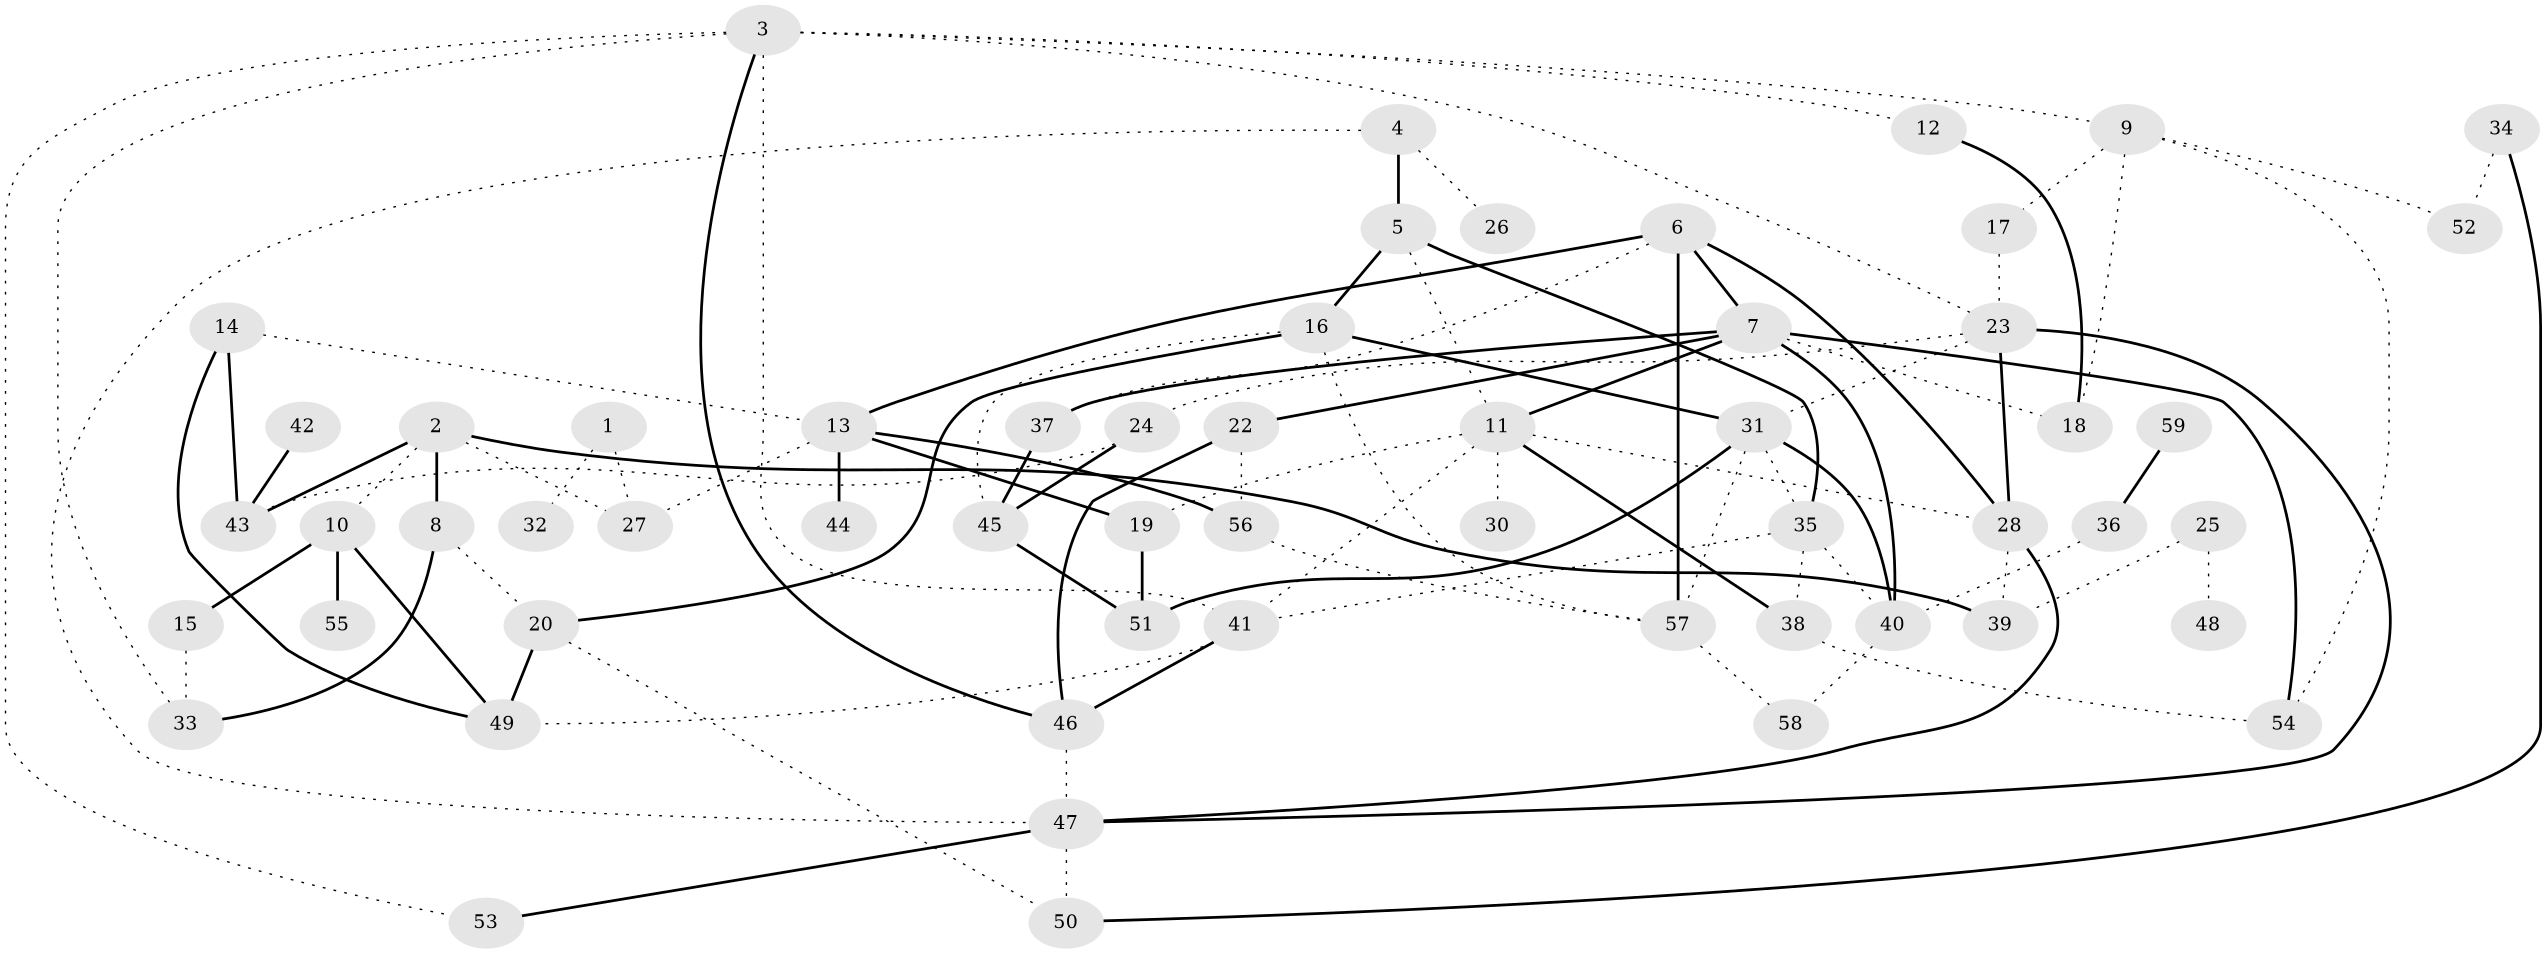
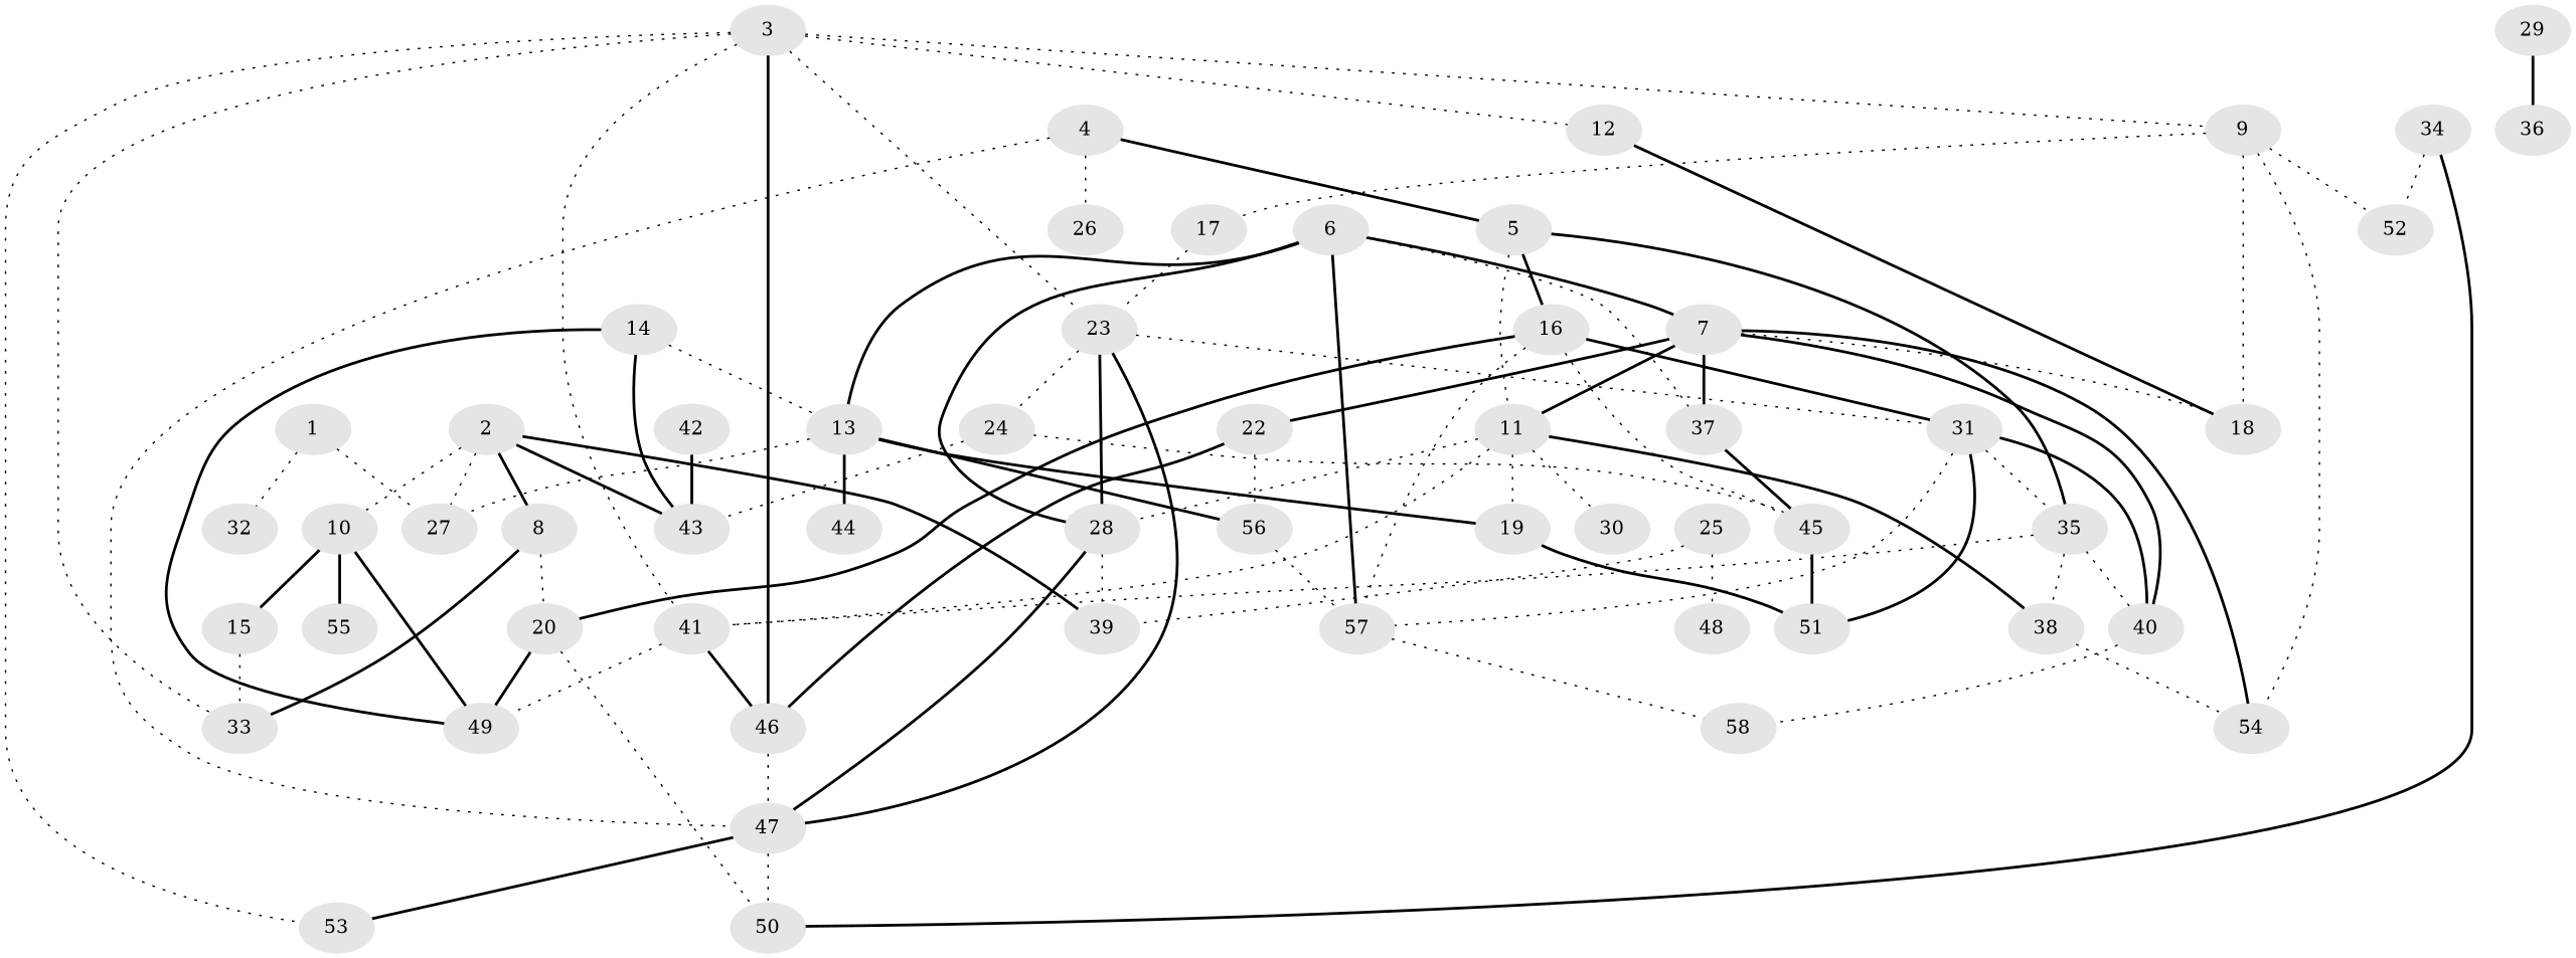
  graph {
    node [color=gray90 style=filled]
    edge [style=dotted weight=1.0]
    1
    27
    32
    2
    8
    10
    39
    43
    33
    20
    15
    49
    55
    3
    9
    12
    23
    41
    46
    53
    18
    54
    17
    52
    47
    28
    31
    24
    4
    5
    26
    11
    16
    35
    50
    19
    30
    38
    57
    45
    40
    6
    7
    13
    37
    22
    44
    56
    58
    51
    14
    25
    48
-   29 [label=59]
+   29
    36
    34
    42
    1 -- 27
    1 -- 32
    2 -- 27
    2 -- 8 [style=bold]
    2 -- 10
    2 -- 39 [style=bold]
    2 -- 43 [style=bold]
    8 -- 33 [style=bold]
    8 -- 20 [weight=2.0]
    10 -- 15 [style=bold]
    10 -- 49 [style=bold]
    10 -- 55 [style=bold]
    20 -- 49 [style=bold]
    20 -- 50
    15 -- 33
    3 -- 33
    3 -- 9
    3 -- 12
    3 -- 23
    3 -- 41
    3 -- 46 [style=bold]
    3 -- 53
    9 -- 18
    9 -- 54
    9 -- 17
    9 -- 52
    12 -- 18 [style=bold]
    23 -- 47 [style=bold]
    23 -- 28 [style=bold]
    23 -- 31
    23 -- 24
    41 -- 49
    41 -- 46 [style=bold]
    46 -- 47
    17 -- 23
    47 -- 53 [style=bold]
    47 -- 50
    28 -- 39 [weight=2.0]
    28 -- 47 [style=bold]
    31 -- 35
    31 -- 57
    31 -- 40 [style=bold]
    31 -- 51 [style=bold]
    24 -- 43
-   24 -- 45 [style=bold]
+   24 -- 45
    4 -- 47
    4 -- 5 [style=bold]
    4 -- 26
    5 -- 11
    5 -- 16 [style=bold]
    5 -- 35 [style=bold]
    11 -- 41
    11 -- 28
    11 -- 19
    11 -- 30
    11 -- 38 [style=bold]
    16 -- 20 [style=bold]
    16 -- 31 [style=bold]
    16 -- 57
    16 -- 45
    35 -- 41
    35 -- 38
    35 -- 40
    19 -- 51 [style=bold]
    38 -- 54
    57 -- 58
    45 -- 51 [style=bold]
    40 -- 58
    6 -- 28 [style=bold]
    6 -- 57 [style=bold weight=2.0]
    6 -- 7 [style=bold]
    6 -- 13 [style=bold weight=2.0]
    6 -- 37
    7 -- 18
    7 -- 54 [style=bold]
    7 -- 11 [style=bold]
    7 -- 40 [style=bold]
    7 -- 37 [style=bold]
    7 -- 22 [style=bold weight=2.0]
    13 -- 27
    13 -- 19 [style=bold]
    13 -- 44 [style=bold]
    13 -- 56 [style=bold]
    37 -- 45 [style=bold]
    22 -- 46 [style=bold]
    22 -- 56
    56 -- 57
    14 -- 43 [style=bold]
    14 -- 49 [style=bold]
    14 -- 13
    25 -- 39
    25 -- 48
    29 -- 36 [style=bold]
-   36 -- 40
    34 -- 52
    34 -- 50 [style=bold]
    42 -- 43 [style=bold]
  }
